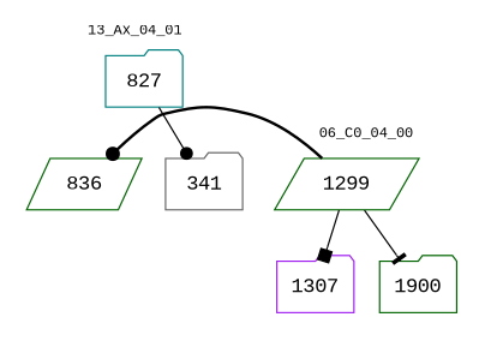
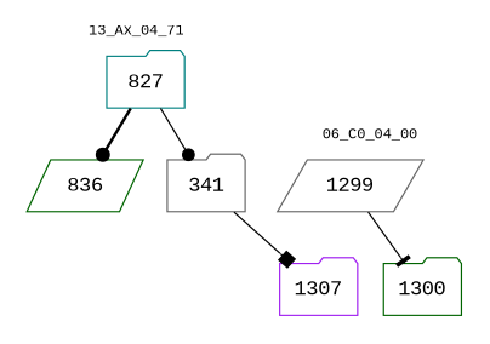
  digraph {
    fontname="Liberation Mono"
    node [color=darkgreen fontname="Liberation Mono" shape=folder]
    edge [arrowhead=dot color=black fontname="Liberation Mono" style=solid]
    n1 [color=teal label=827]
    n2 [label=836 shape=parallelogram]
    n3 [color=gray40 label=341]
-   n4 [label=1299 shape=parallelogram]
-   n5 [label=1900]
+   n4 [color=gray40 label=1299 shape=parallelogram]
+   n5 [label=1300]
    n6 [color=purple label=1307]
    subgraph cluster_1 {
      color=white
      fontsize=10
-     label="13_Ax_04_01"
+     label="13_Ax_04_71"
      n1
      n2
      n3
    }
    subgraph cluster_2 {
      color=white
      fontsize=10
      label="06_C0_04_00"
      n4
      n5
      n6
    }
-   n4 -> n2 [style=bold]
+   n1 -> n2 [style=bold]
    n1 -> n3
    n4 -> n5 [arrowhead=tee]
-   n4 -> n6 [arrowhead=box]
+   n3 -> n6 [arrowhead=box]
  }
